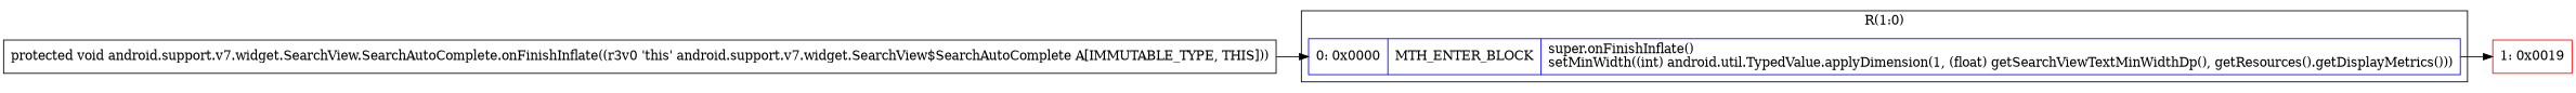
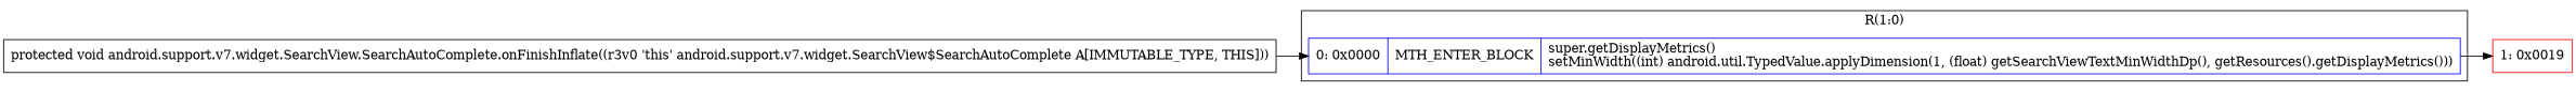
  digraph {
    rankdir=LR
    node [shape=record]
-   n1 [color=blue label="{0\:\ 0x0000|MTH_ENTER_BLOCK\l|super.onFinishInflate()\lsetMinWidth((int) android.util.TypedValue.applyDimension(1, (float) getSearchViewTextMinWidthDp(), getResources().getDisplayMetrics()))\l}"]
+   n1 [color=blue label="{0\:\ 0x0000|MTH_ENTER_BLOCK\l|super.getDisplayMetrics()\lsetMinWidth((int) android.util.TypedValue.applyDimension(1, (float) getSearchViewTextMinWidthDp(), getResources().getDisplayMetrics()))\l}"]
    n2 [color=red label="{1\:\ 0x0019}"]
    n3 [label="{protected void android.support.v7.widget.SearchView.SearchAutoComplete.onFinishInflate((r3v0 'this' android.support.v7.widget.SearchView$SearchAutoComplete A[IMMUTABLE_TYPE, THIS])) }"]
    subgraph cluster_1 {
      label="R(1:0)"
      n1
    }
    n1 -> n2
    n3 -> n1
  }
